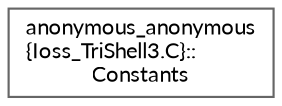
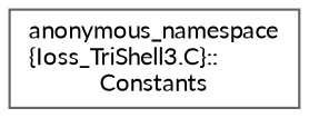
  digraph {
    rankdir=LR
    fontname=Lato
-   n1 [color=grey40 fillcolor=white fontname=Lato fontsize=10 height=0.2 label="anonymous_anonymous\l\{Ioss_TriShell3.C\}::\lConstants" shape=box style=filled width=0.4]
+   n1 [color=grey40 fillcolor=white fontname=Lato fontsize=10 height=0.2 label="anonymous_namespace\l\{Ioss_TriShell3.C\}::\lConstants" shape=box style=filled width=0.4]
  }
